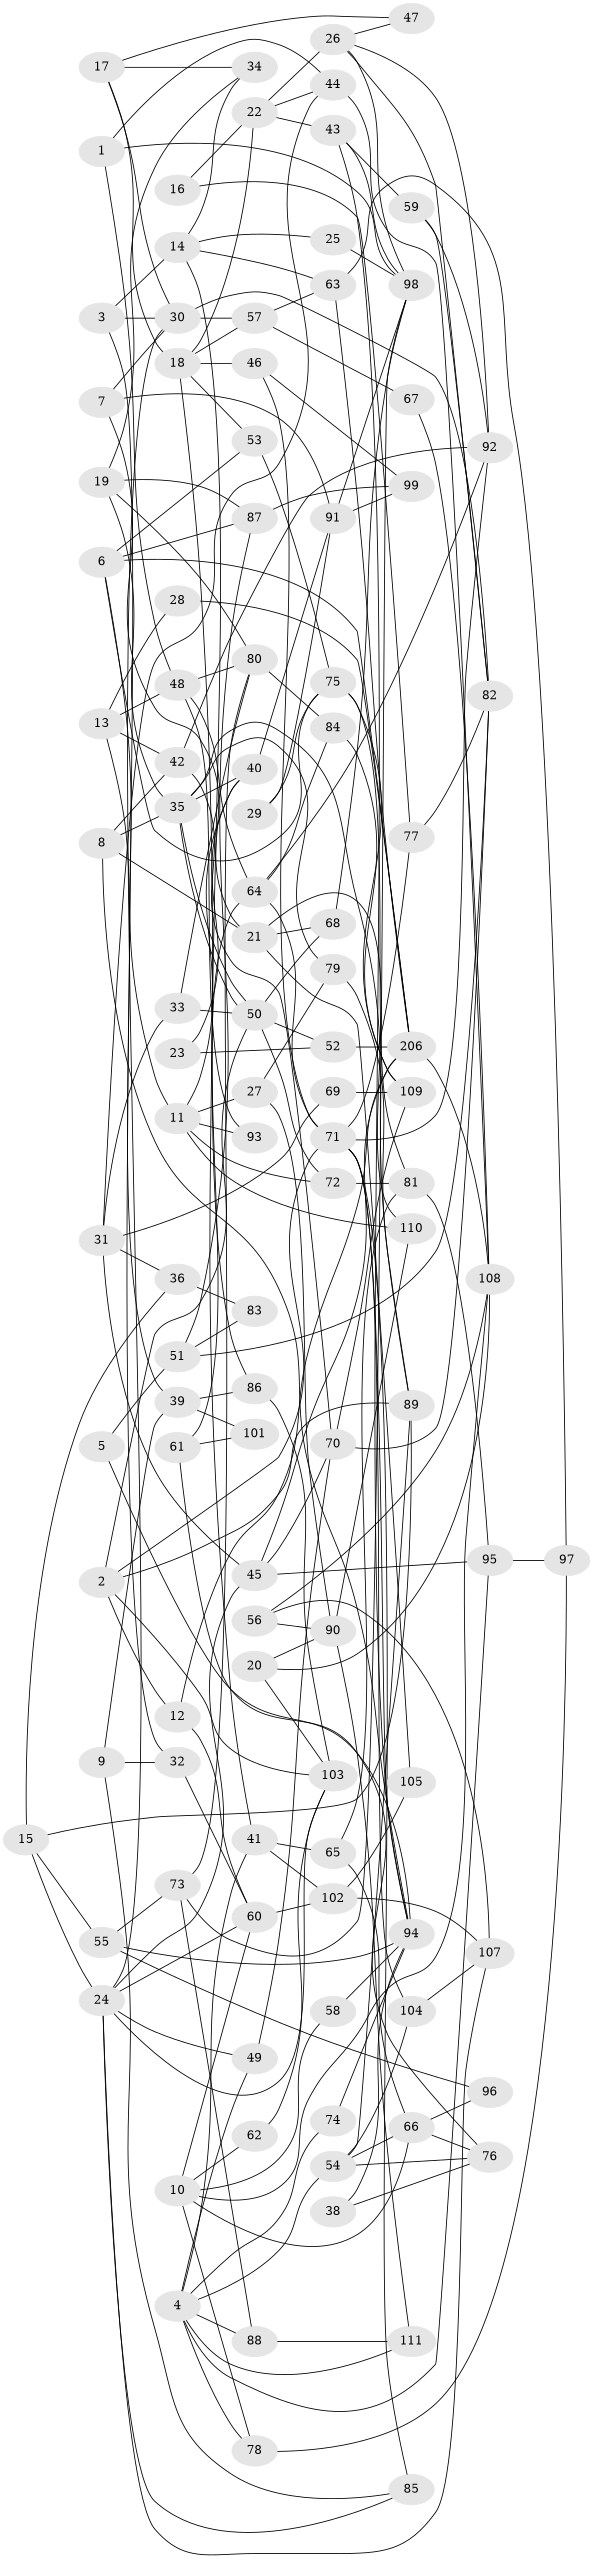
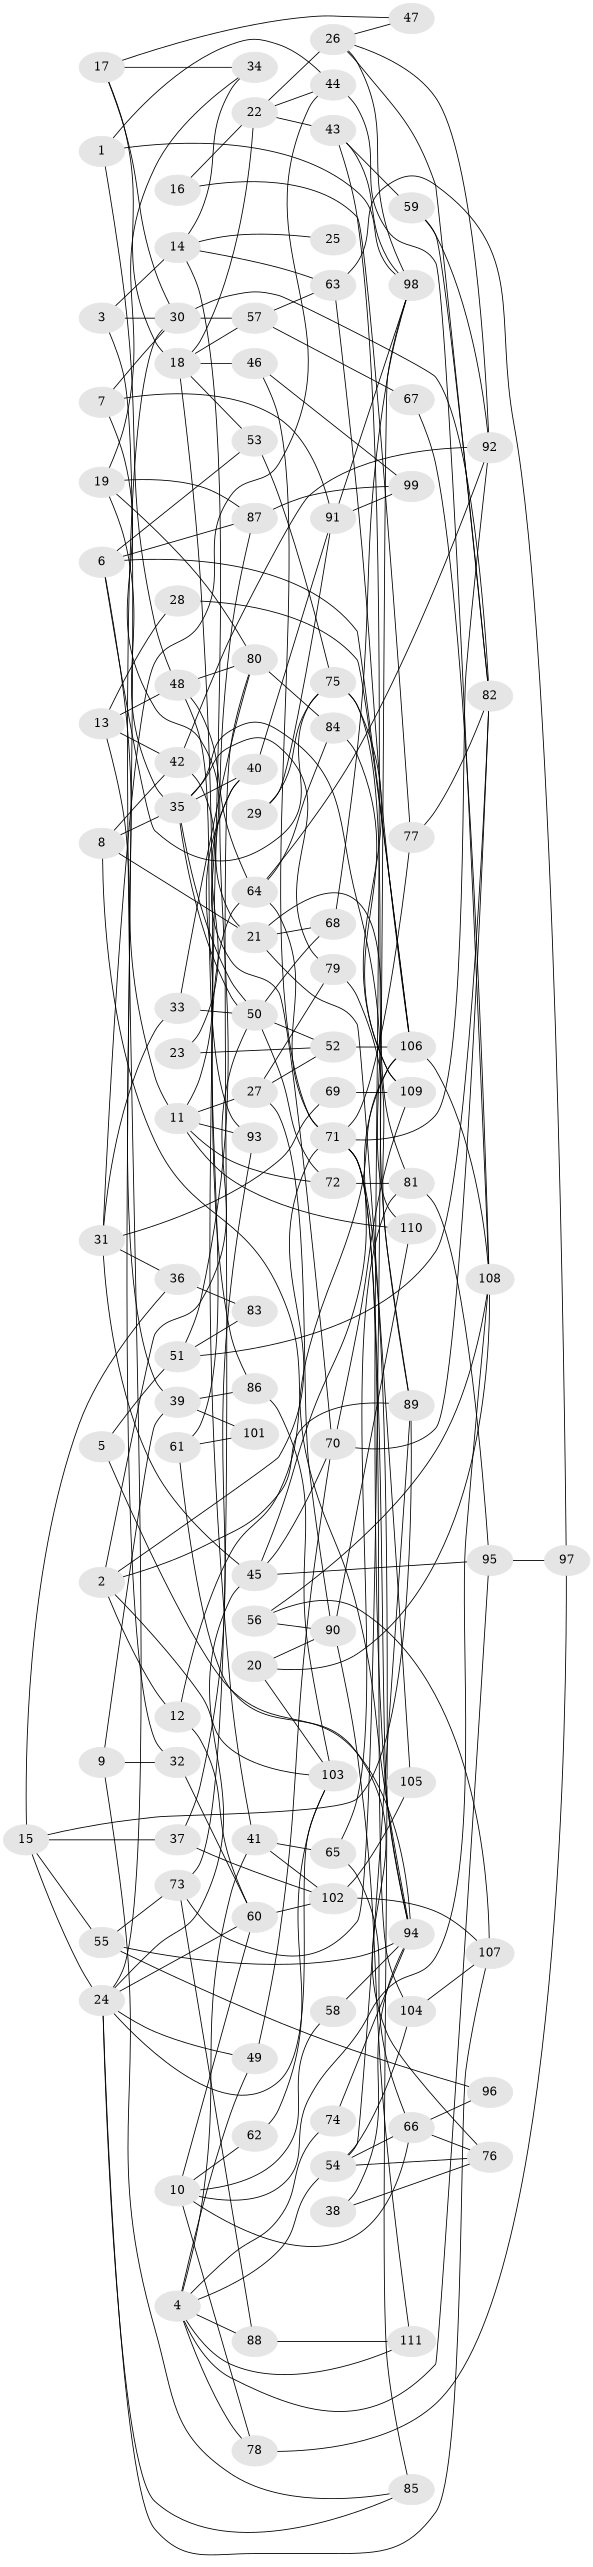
  graph {
    rankdir=LR
    node [color=gray90 style=filled]
    1
    44
    48
    98
    108
    93
    80
    64
    2
    12
    50
    71
    89
    103
-   106 [label=206]
+   106
    60
    72
    68
    52
    94
    85
    77
    92
    104
    3
    14
    30
    32
    25
    34
    63
    86
    57
    82
    4
    41
    49
    54
    74
    78
    88
    95
    111
    102
    65
    70
    66
    76
    97
    5
    51
    87
    83
    6
    11
    53
    75
    27
    40
    110
    81
    109
    99
    7
    21
    91
    105
    8
    35
    42
    79
    9
    39
    101
    10
    58
    62
    96
    90
    13
    28
    15
    24
    36
+   37
    55
    45
    107
    73
    16
    22
    26
    43
    17
    18
    47
    46
    67
    19
    84
    20
    59
    23
    29
    31
    33
    69
    38
    56
    61
    1 -- 44
    1 -- 48
    1 -- 98
    44 -- 108
    48 -- 93
    48 -- 80
    48 -- 64
    80 -- 84
    64 -- 71
    64 -- 92
    64 -- 84
    2 -- 12
    2 -- 50
    2 -- 71
    2 -- 89
    2 -- 103
    12 -- 106
    12 -- 60
    50 -- 72
    50 -- 68
    50 -- 52
    71 -- 94
    71 -- 85
    71 -- 77
    71 -- 92
    71 -- 104
    106 -- 108
    60 -- 102
    72 -- 81
    68 -- 98
    52 -- 106
    77 -- 82
    104 -- 107
    3 -- 14
    3 -- 30
    3 -- 32
    14 -- 25
    14 -- 34
    14 -- 63
    14 -- 86
    30 -- 57
    30 -- 82
    32 -- 60
-   25 -- 98
    63 -- 106
    63 -- 97
    86 -- 103
    57 -- 63
    57 -- 67
    4 -- 41
    4 -- 49
    4 -- 54
    4 -- 74
    4 -- 78
    4 -- 88
    4 -- 95
    4 -- 111
    41 -- 102
    41 -- 65
    49 -- 70
    54 -- 89
    54 -- 104
    54 -- 66
    54 -- 76
    74 -- 94
    78 -- 97
    88 -- 111
    95 -- 97
    102 -- 105
    102 -- 107
    65 -- 66
    65 -- 81
    70 -- 82
    70 -- 109
    66 -- 76
    66 -- 96
    5 -- 94
    5 -- 51
    51 -- 82
    51 -- 87
    51 -- 83
    87 -- 99
    6 -- 106
    6 -- 87
    6 -- 11
    6 -- 53
    6 -- 75
    11 -- 93
    11 -- 72
    11 -- 27
    11 -- 40
    11 -- 110
    53 -- 75
    75 -- 81
    75 -- 109
+   27 -- 52
    27 -- 79
    27 -- 90
    40 -- 91
    81 -- 95
    7 -- 30
    7 -- 21
    7 -- 91
    21 -- 68
    21 -- 110
    21 -- 105
    91 -- 98
    91 -- 99
    8 -- 94
    8 -- 21
    8 -- 35
    8 -- 42
    35 -- 50
    35 -- 50
    35 -- 89
    35 -- 40
    35 -- 79
    42 -- 92
    42 -- 70
    79 -- 89
    9 -- 85
    9 -- 32
    9 -- 39
    39 -- 86
    39 -- 101
    10 -- 108
    10 -- 60
    10 -- 78
    10 -- 66
    10 -- 58
    10 -- 62
    58 -- 94
    62 -- 103
    90 -- 111
    90 -- 110
    13 -- 48
    13 -- 42
    13 -- 39
    13 -- 28
    28 -- 106
    15 -- 89
    15 -- 24
    15 -- 36
+   15 -- 37
    15 -- 55
    24 -- 103
    24 -- 60
    24 -- 85
    24 -- 30
    24 -- 49
    24 -- 45
    24 -- 107
    36 -- 83
+   37 -- 93
+   37 -- 102
    55 -- 94
    55 -- 96
    55 -- 73
    45 -- 106
    45 -- 95
    45 -- 70
    73 -- 98
    73 -- 80
    73 -- 88
    16 -- 77
    16 -- 22
    22 -- 44
    22 -- 26
    22 -- 43
    26 -- 98
    26 -- 92
    26 -- 82
    26 -- 47
    43 -- 98
    43 -- 94
    43 -- 59
    17 -- 30
    17 -- 34
    17 -- 18
    17 -- 47
    18 -- 57
    18 -- 41
    18 -- 53
    18 -- 22
    18 -- 46
    46 -- 71
    46 -- 99
    67 -- 108
    19 -- 80
    19 -- 34
    19 -- 87
    19 -- 35
    84 -- 109
    20 -- 108
    20 -- 103
    20 -- 90
    59 -- 92
    59 -- 82
    23 -- 52
    23 -- 40
    29 -- 75
    29 -- 91
    31 -- 44
    31 -- 36
    31 -- 45
    31 -- 33
    31 -- 69
    33 -- 80
    33 -- 50
    69 -- 109
    38 -- 94
    38 -- 76
    56 -- 108
    56 -- 90
    56 -- 107
    61 -- 64
    61 -- 76
    61 -- 101
  }
